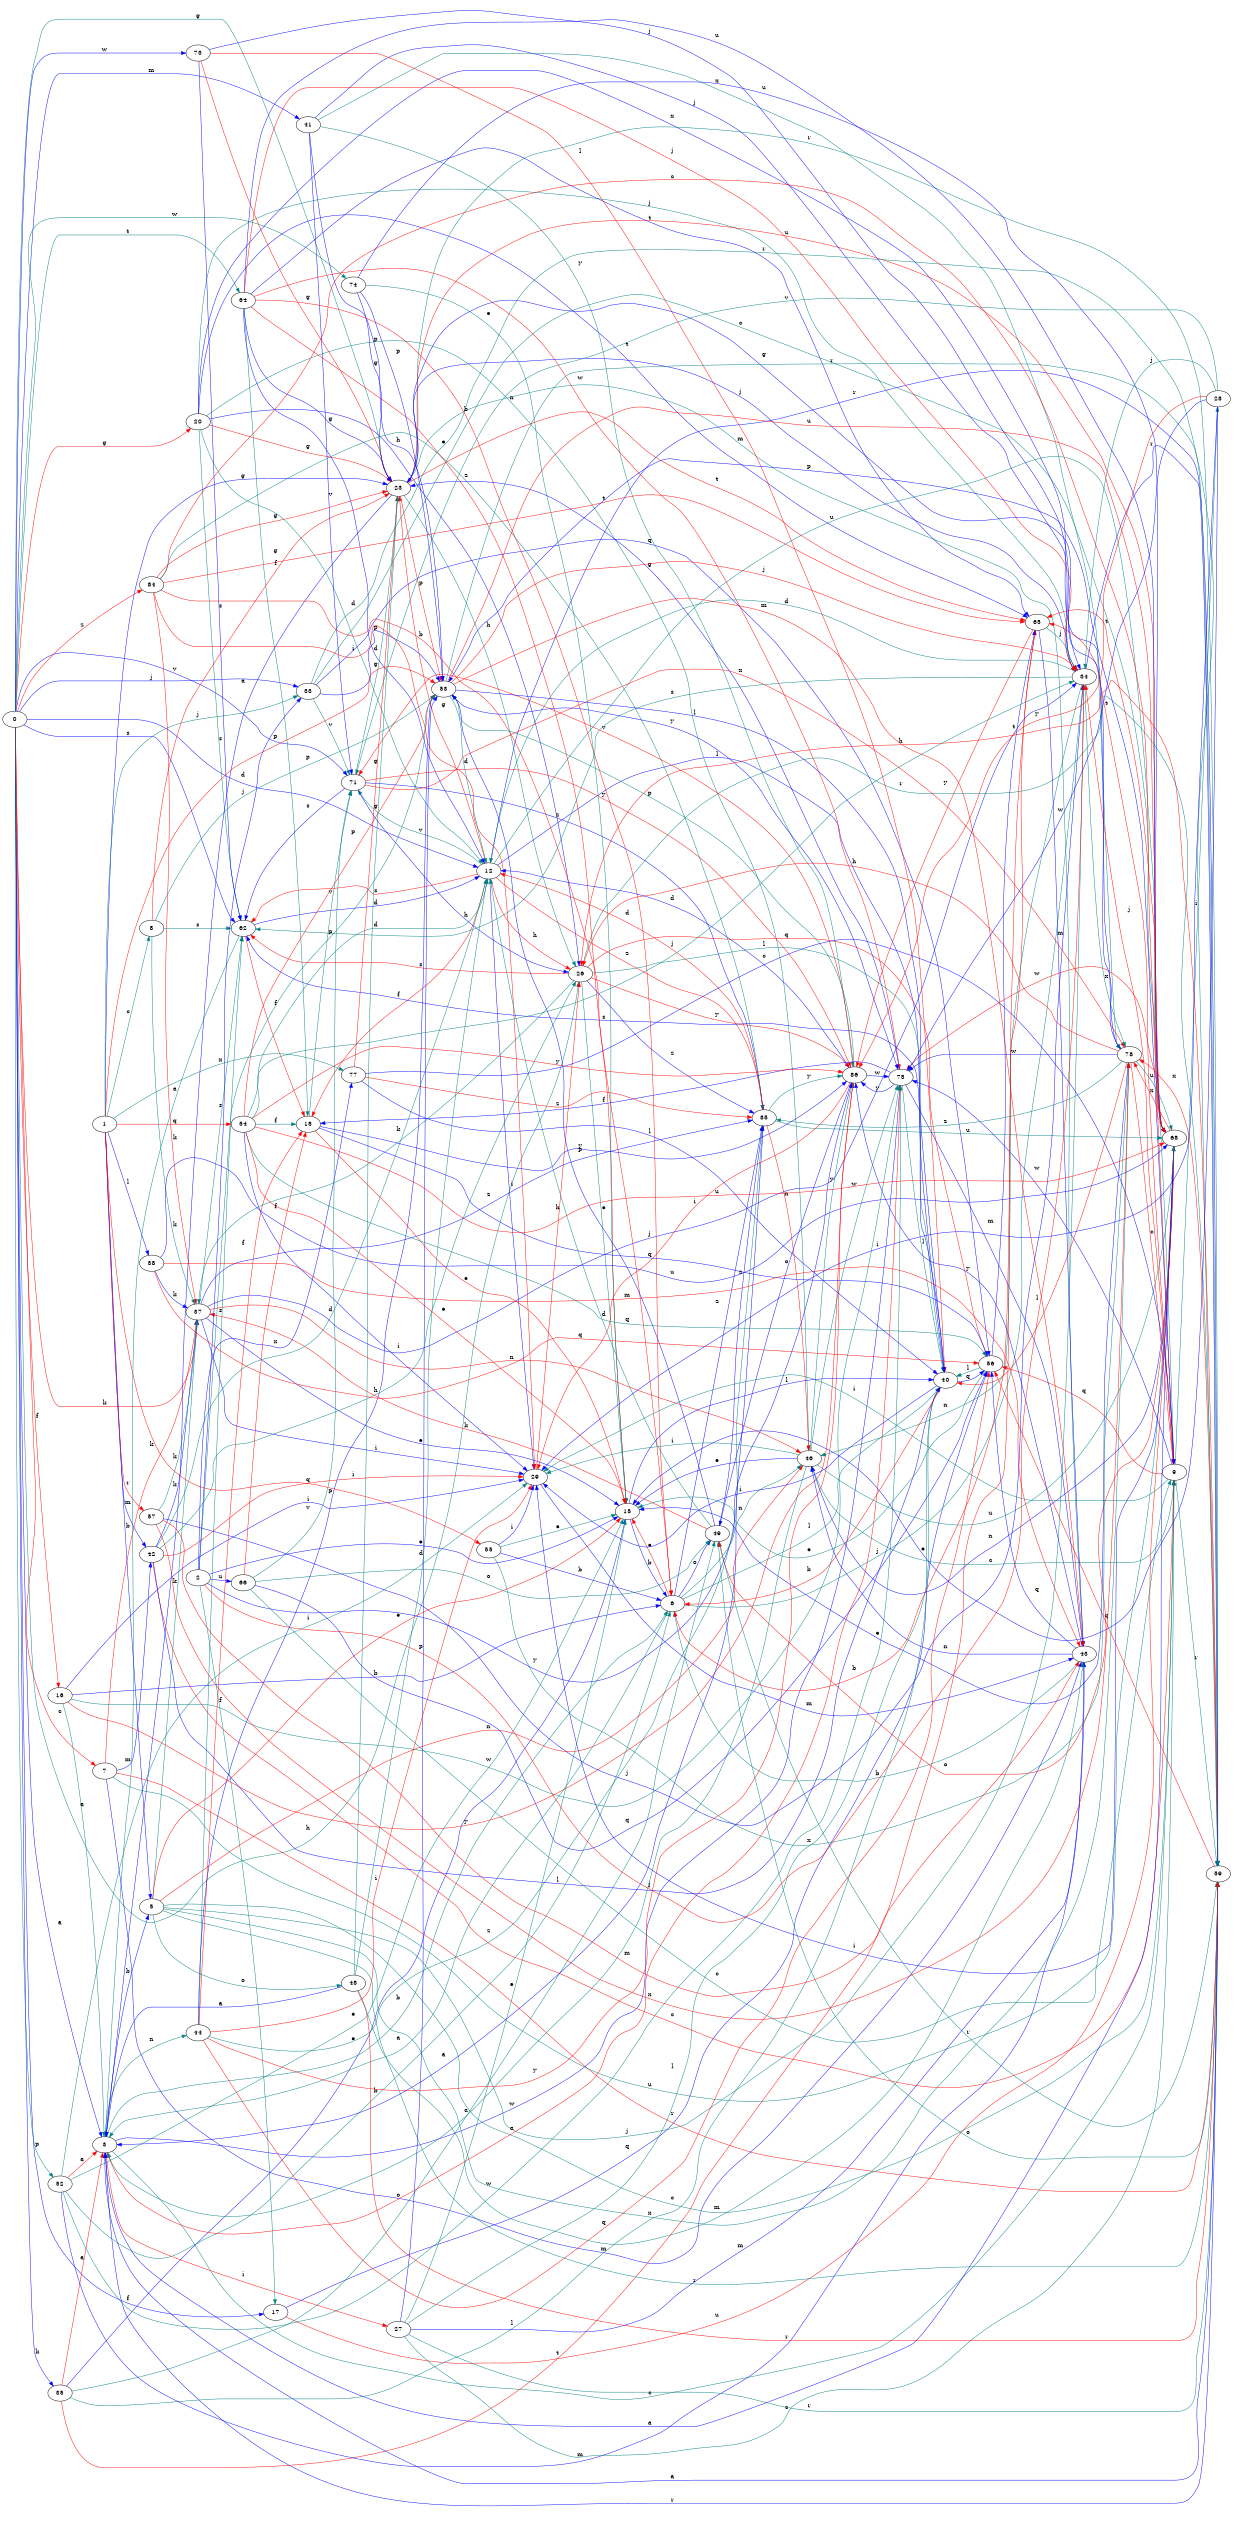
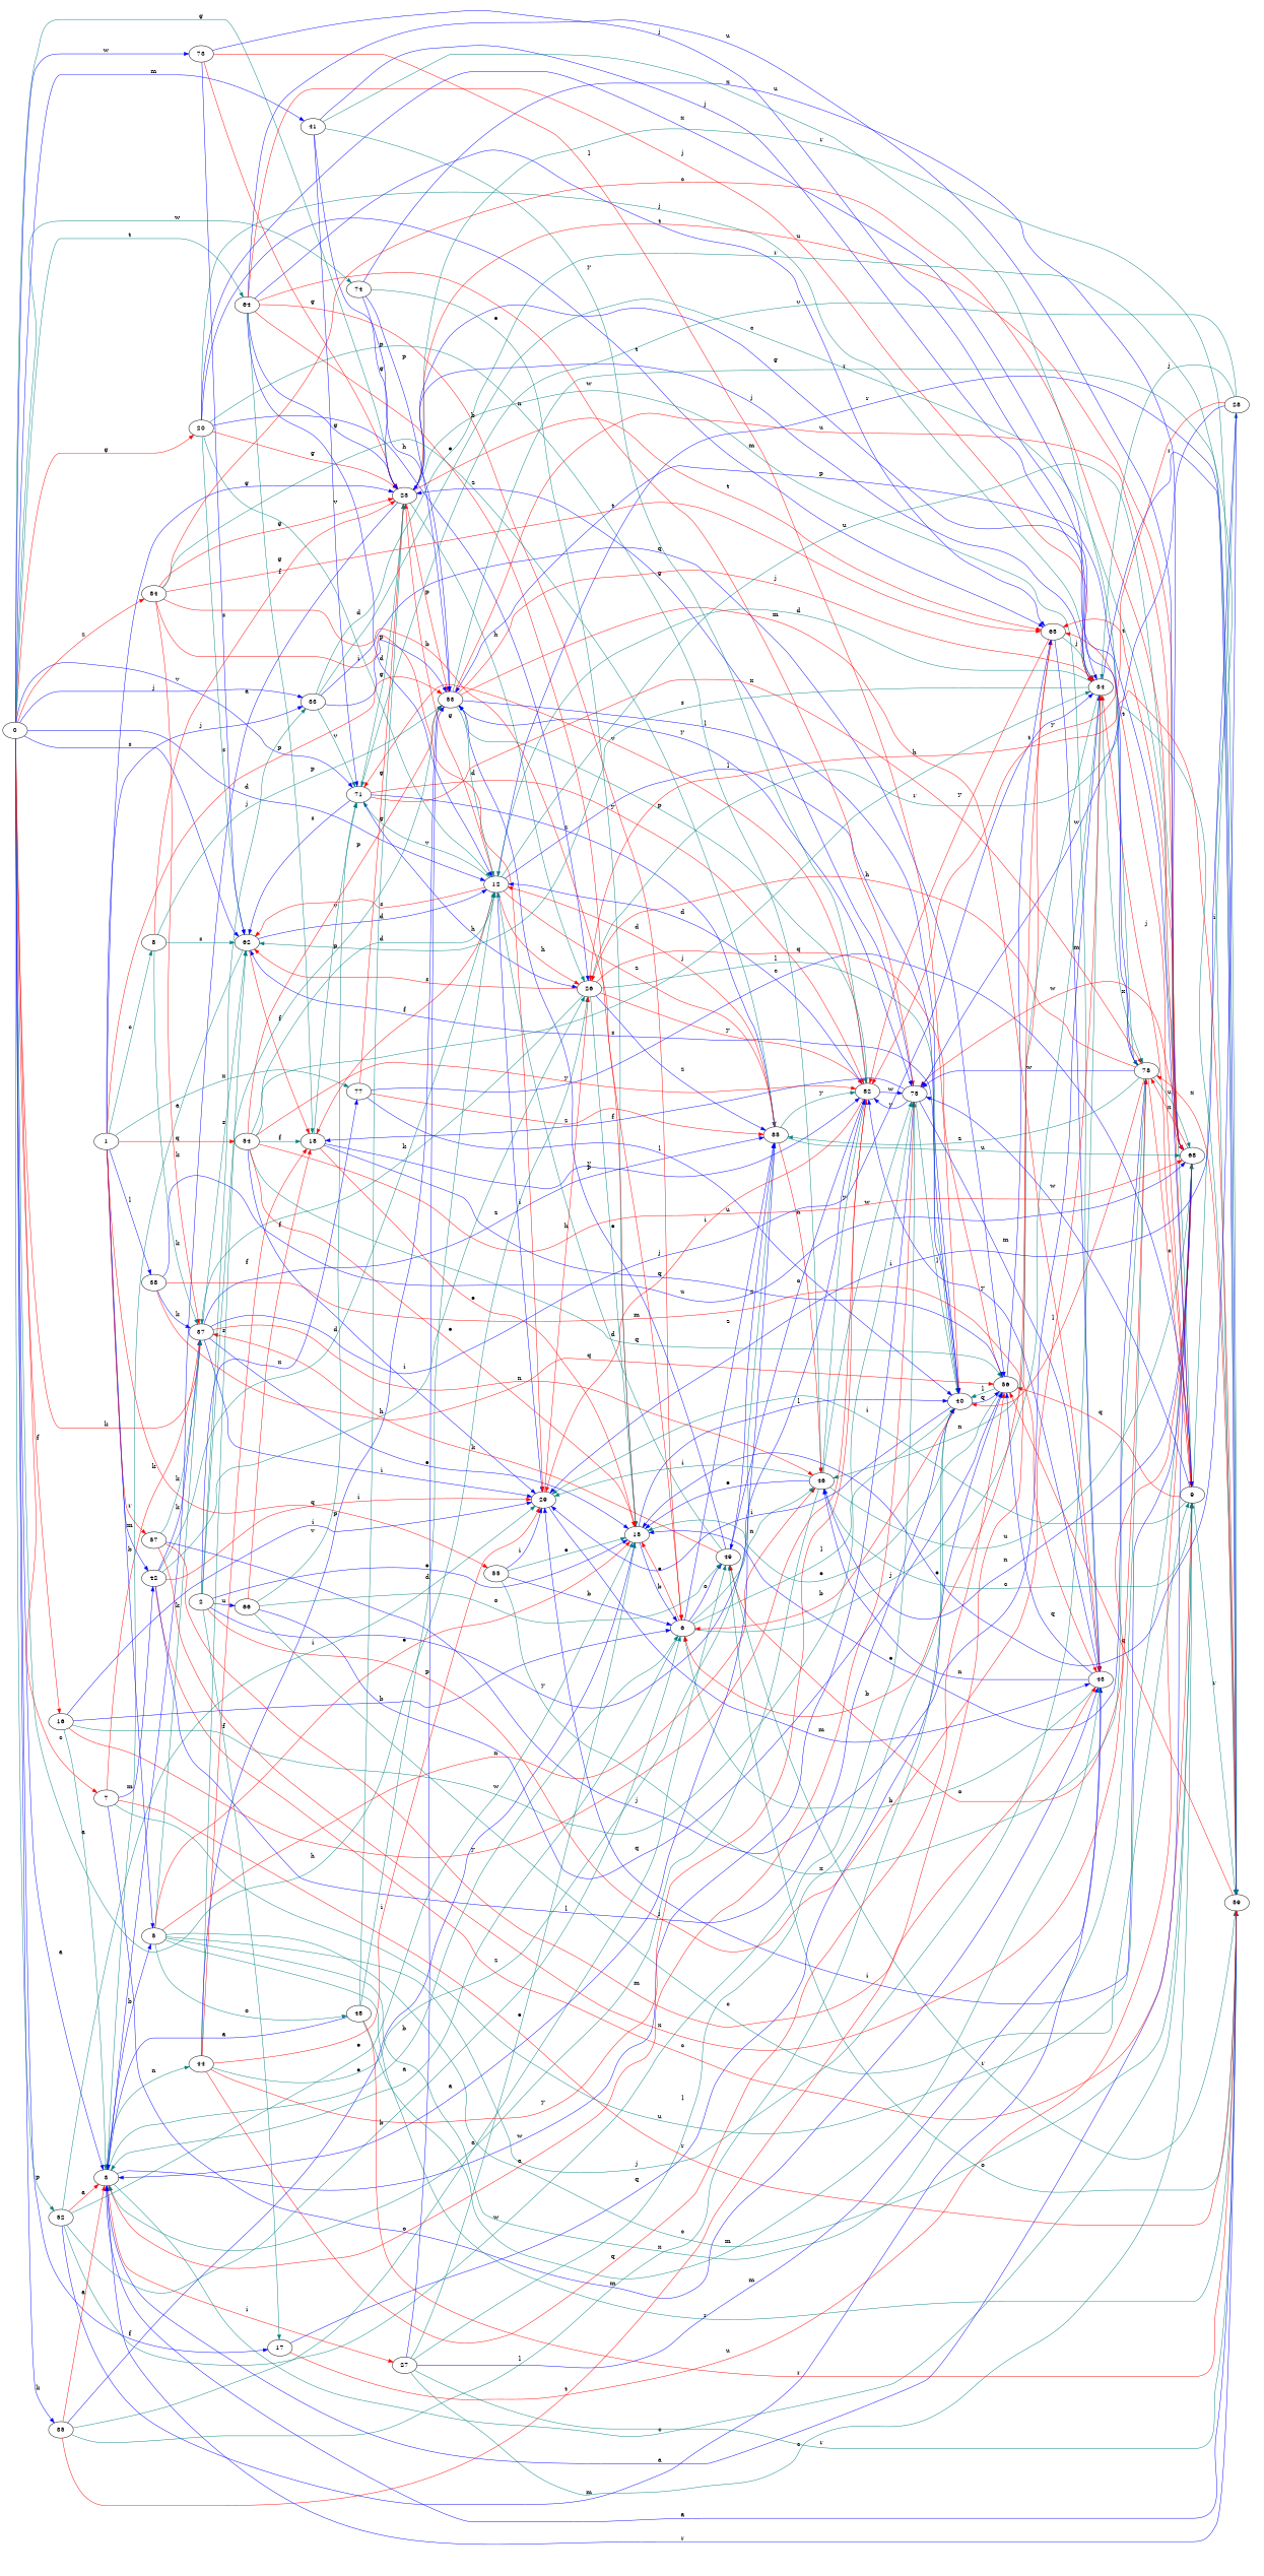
  strict digraph {
    rankdir=LR
    edge [color=blue]
    0
    3
    7
    12
    16
    17
    20
    23
    26
    33
    35
    37
    41
    52
    62
    64
    71
    73
    74
    84
    5
    6
    9
    27
    44
    59
    75
    42
    43
    68
    40
    85
    29
    18
-   82 [label=86]
+   82
    56
    34
    46
    78
    65
    53
    15
    49
    1
    8
    38
    54
    55
    57
    77
    48
    2
    66
    28
    0 -> 3 [label=a]
    0 -> 7 [color=red label=c]
    0 -> 12 [label=d]
    0 -> 16 [color=red label=f]
    0 -> 17 [label=f]
    0 -> 20 [color=red label=g]
    0 -> 23 [color=teal label=g]
    0 -> 26 [color=teal label=h]
    0 -> 33 [label=j]
    0 -> 35 [label=k]
    0 -> 37 [color=red label=k]
    0 -> 41 [label=m]
    0 -> 52 [color=teal label=p]
    0 -> 62 [label=s]
    0 -> 64 [color=teal label=t]
    0 -> 71 [label=v]
    0 -> 73 [label=w]
    0 -> 74 [color=teal label=w]
    0 -> 84 [color=red label=z]
    3 -> 5 [label=b]
    3 -> 6 [color=teal label=b]
    3 -> 9 [color=teal label=c]
    3 -> 27 [color=red label=i]
    3 -> 44 [color=teal label=n]
    3 -> 59 [label=r]
    3 -> 75 [label=w]
    7 -> 37 [color=red label=k]
    7 -> 59 [color=red label=r]
    7 -> 42 [label=m]
    7 -> 43 [label=m]
    7 -> 68 [color=teal label=u]
    12 -> 23 [color=red label=g]
    12 -> 26 [color=red label=h]
    12 -> 62 [color=red label=s]
    12 -> 71 [color=teal label=v]
    12 -> 59 [label=r]
    12 -> 68 [color=teal label=u]
    12 -> 40 [label=l]
    12 -> 85 [color=red label=z]
    12 -> 29 [label=i]
    12 -> 18 [color=red label=f]
    16 -> 3 [color=teal label=a]
    16 -> 6 [label=b]
    16 -> 75 [color=teal label=w]
    16 -> 29 [label=i]
    16 -> 82 [color=red label=y]
    17 -> 68 [color=red label=u]
    17 -> 56 [label=q]
    20 -> 12 [color=teal label=d]
    20 -> 23 [color=red label=g]
    20 -> 26 [label=h]
    20 -> 62 [color=teal label=s]
    20 -> 34 [color=teal label=j]
    20 -> 46 [color=teal label=n]
    20 -> 78 [label=x]
    20 -> 65 [label=t]
    23 -> 3 [label=a]
    23 -> 26 [color=teal label=h]
    23 -> 59 [color=teal label=r]
    23 -> 43 [color=teal label=m]
    23 -> 68 [color=red label=u]
    23 -> 34 [label=j]
    23 -> 65 [color=red label=t]
    23 -> 53 [color=red label=p]
    26 -> 37 [color=teal label=k]
    26 -> 62 [color=red label=s]
    26 -> 59 [color=teal label=r]
    26 -> 40 [color=teal label=l]
    26 -> 85 [label=z]
    26 -> 82 [color=red label=y]
    26 -> 56 [color=red label=q]
    26 -> 15 [color=teal label=e]
    33 -> 71 [color=teal label=v]
    33 -> 9 [color=teal label=c]
    33 -> 59 [color=teal label=r]
    33 -> 56 [label=q]
    33 -> 53 [label=p]
    35 -> 3 [color=red label=a]
    35 -> 40 [color=teal label=l]
    35 -> 65 [color=red label=t]
    35 -> 15 [label=e]
    35 -> 49 [color=teal label=o]
    37 -> 62 [color=teal label=s]
    37 -> 85 [label=z]
    37 -> 29 [label=i]
    37 -> 34 [label=j]
    37 -> 46 [color=red label=n]
    37 -> 15 [label=e]
    41 -> 71 [label=v]
    41 -> 82 [color=teal label=y]
    41 -> 34 [label=j]
    41 -> 78 [color=teal label=x]
    41 -> 53 [label=p]
    52 -> 3 [color=red label=a]
    52 -> 6 [color=teal label=b]
    52 -> 75 [color=teal label=w]
    52 -> 43 [label=m]
    52 -> 29 [color=teal label=i]
    52 -> 15 [color=teal label=e]
    62 -> 3 [color=teal label=a]
    62 -> 12 [label=d]
    62 -> 18 [color=red label=f]
    64 -> 12 [label=d]
    64 -> 23 [label=g]
    64 -> 6 [color=red label=b]
    64 -> 75 [color=red label=w]
    64 -> 68 [label=u]
    64 -> 18 [color=teal label=f]
    64 -> 34 [color=red label=j]
    64 -> 65 [label=t]
    64 -> 15 [color=red label=e]
    71 -> 23 [color=teal label=g]
    71 -> 26 [label=h]
    71 -> 62 [label=s]
    71 -> 85 [label=z]
    71 -> 82 [color=red label=y]
    71 -> 78 [color=red label=x]
    73 -> 23 [color=red label=g]
    73 -> 62 [label=s]
    73 -> 40 [color=red label=l]
    73 -> 34 [label=j]
    74 -> 23 [label=g]
    74 -> 68 [label=u]
    74 -> 53 [label=p]
    74 -> 15 [color=teal label=e]
    84 -> 23 [color=red label=g]
    84 -> 37 [color=red label=k]
    84 -> 6 [color=red label=b]
    84 -> 9 [color=red label=c]
    84 -> 85 [color=teal label=z]
    84 -> 29 [color=red label=i]
    84 -> 65 [color=red label=t]
    5 -> 37 [color=teal label=k]
    5 -> 9 [color=teal label=c]
    5 -> 59 [color=teal label=r]
    5 -> 34 [color=teal label=j]
    5 -> 46 [color=red label=n]
    5 -> 78 [color=teal label=x]
    5 -> 15 [color=red label=e]
    5 -> 48 [color=teal label=o]
    6 -> 3 [color=teal label=a]
    6 -> 40 [color=teal label=l]
    6 -> 85 [label=z]
    6 -> 34 [color=teal label=j]
    6 -> 46 [color=teal label=n]
    6 -> 15 [color=red label=e]
    6 -> 49 [label=o]
    9 -> 59 [color=teal label=r]
    9 -> 75 [label=w]
    9 -> 29 [color=teal label=i]
    9 -> 56 [color=red label=q]
    9 -> 34 [color=red label=j]
    9 -> 65 [color=red label=t]
    9 -> 53 [label=p]
    9 -> 28 [color=teal label=i]
    27 -> 9 [color=teal label=c]
    27 -> 59 [color=teal label=r]
    27 -> 43 [label=m]
    27 -> 40 [color=teal label=l]
    27 -> 53 [label=p]
    27 -> 15 [color=teal label=e]
    44 -> 62 [color=teal label=s]
    44 -> 85 [color=teal label=z]
    44 -> 29 [color=red label=i]
    44 -> 18 [color=red label=f]
    44 -> 82 [color=red label=y]
    44 -> 56 [color=red label=q]
    44 -> 53 [label=p]
    59 -> 3 [label=a]
    59 -> 26 [color=red label=h]
    59 -> 56 [color=red label=q]
    59 -> 78 [color=red label=x]
    59 -> 49 [color=teal label=o]
    75 -> 3 [color=red label=a]
    75 -> 23 [label=g]
    75 -> 43 [label=m]
    75 -> 40 [color=teal label=l]
    75 -> 18 [label=f]
    75 -> 82 [label=y]
    42 -> 12 [color=teal label=d]
    42 -> 26 [color=teal label=h]
    42 -> 37 [label=k]
    42 -> 9 [color=red label=c]
    42 -> 40 [label=l]
    42 -> 29 [color=red label=i]
    43 -> 6 [color=teal label=b]
    43 -> 82 [label=y]
    43 -> 56 [label=q]
    43 -> 46 [label=n]
    68 -> 3 [label=a]
    68 -> 75 [color=red label=w]
    68 -> 29 [label=i]
    68 -> 46 [label=n]
    68 -> 78 [color=red label=x]
    68 -> 65 [color=red label=t]
    68 -> 49 [color=red label=o]
    40 -> 62 [label=s]
    40 -> 6 [color=red label=b]
    40 -> 29 [label=i]
    40 -> 56 [label=q]
    85 -> 3 [label=a]
    85 -> 12 [color=red label=d]
    85 -> 68 [color=teal label=u]
    85 -> 82 [color=teal label=y]
    85 -> 46 [color=red label=n]
    29 -> 26 [color=red label=h]
    29 -> 43 [label=m]
    18 -> 71 [color=teal label=v]
    18 -> 82 [label=y]
    18 -> 56 [label=q]
    18 -> 15 [color=red label=e]
    82 -> 12 [label=d]
    82 -> 71 [color=red label=v]
    82 -> 75 [label=w]
    82 -> 29 [color=red label=i]
    82 -> 53 [color=teal label=p]
    82 -> 49 [label=o]
    56 -> 40 [color=teal label=l]
    56 -> 65 [label=t]
    56 -> 15 [color=teal label=e]
    34 -> 12 [color=teal label=d]
    34 -> 62 [color=teal label=s]
    34 -> 59 [label=r]
    34 -> 46 [color=teal label=n]
    34 -> 78 [color=teal label=x]
    46 -> 3 [color=teal label=a]
    46 -> 9 [color=teal label=c]
    46 -> 75 [color=teal label=w]
    46 -> 68 [color=teal label=u]
    46 -> 29 [color=teal label=i]
    46 -> 82 [color=teal label=y]
    46 -> 15 [label=e]
    78 -> 23 [label=g]
    78 -> 26 [color=red label=h]
    78 -> 9 [color=red label=c]
    78 -> 75 [label=w]
    78 -> 68 [color=teal label=u]
    78 -> 40 [color=red label=l]
    78 -> 85 [color=teal label=z]
    78 -> 15 [label=e]
    65 -> 6 [color=red label=b]
    65 -> 43 [label=m]
    65 -> 82 [color=red label=y]
    65 -> 34 [color=teal label=j]
    53 -> 12 [color=teal label=d]
    53 -> 59 [color=teal label=r]
    53 -> 75 [label=y]
    53 -> 43 [color=red label=m]
    53 -> 68 [color=red label=u]
    53 -> 40 [label=l]
    53 -> 34 [color=red label=j]
    15 -> 6 [label=b]
    15 -> 40 [label=l]
    49 -> 12 [color=teal label=d]
    49 -> 37 [color=red label=k]
    49 -> 59 [color=teal label=r]
    49 -> 85 [label=z]
    49 -> 53 [label=p]
    1 -> 23 [label=g]
-   1 -> 33 [color=teal label=j]
+   1 -> 33 [label=j]
    1 -> 5 [label=b]
    1 -> 42 [label=m]
    1 -> 53 [color=red label=p]
    1 -> 8 [color=teal label=c]
    1 -> 38 [label=l]
    1 -> 54 [color=red label=q]
    1 -> 55 [color=red label=q]
    1 -> 57 [color=red label=r]
    1 -> 77 [color=teal label=x]
    8 -> 23 [color=red label=g]
    8 -> 37 [color=teal label=k]
    8 -> 62 [color=teal label=s]
    8 -> 53 [color=teal label=p]
    38 -> 37 [label=k]
    38 -> 43 [color=red label=m]
    38 -> 68 [label=u]
    38 -> 56 [color=red label=q]
    54 -> 12 [color=teal label=d]
    54 -> 68 [color=red label=u]
    54 -> 29 [label=i]
    54 -> 18 [color=teal label=f]
    54 -> 82 [color=red label=y]
    54 -> 56 [color=teal label=q]
    54 -> 34 [color=teal label=j]
    54 -> 53 [color=red label=p]
    54 -> 15 [color=red label=e]
    55 -> 6 [label=b]
    55 -> 29 [label=i]
    55 -> 78 [color=teal label=x]
    55 -> 15 [color=teal label=e]
    57 -> 37 [color=teal label=k]
    57 -> 43 [color=red label=m]
    57 -> 34 [label=j]
    57 -> 78 [color=red label=x]
    77 -> 23 [color=red label=g]
    77 -> 9 [label=c]
    77 -> 40 [label=l]
    77 -> 85 [color=red label=z]
    48 -> 3 [label=a]
    48 -> 12 [color=teal label=d]
    48 -> 23 [color=teal label=g]
    48 -> 59 [color=red label=r]
    48 -> 43 [color=teal label=m]
    2 -> 17 [color=teal label=f]
-   2 -> 33 [label=j]
+   2 -> 33 [color=teal label=j]
    2 -> 82 [label=y]
    2 -> 34 [color=red label=j]
    2 -> 53 [color=teal label=p]
    2 -> 15 [label=e]
    2 -> 77 [label=x]
    2 -> 66 [label=u]
    66 -> 71 [color=teal label=v]
    66 -> 9 [color=teal label=c]
    66 -> 18 [color=red label=f]
    66 -> 56 [label=q]
    66 -> 49 [color=teal label=o]
    28 -> 71 [color=teal label=v]
    28 -> 75 [label=w]
    28 -> 29 [label=i]
    28 -> 82 [color=red label=y]
    28 -> 34 [color=teal label=j]
    28 -> 15 [label=e]
  }
